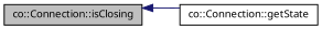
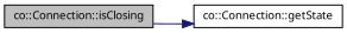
  digraph {
    rankdir=LR
    node [color=black fontname=Sans fontsize=10 shape=record style=filled]
    n1 [fillcolor=grey75 fontcolor=black height=0.2 label="co::Connection::isClosing" width=0.4]
    n2 [fillcolor=white height=0.2 label="co::Connection::getState" width=0.4]
-   n2 -> n1 [color=midnightblue fontname=Sans fontsize=10 labelfontname=Sans labelfontsize=10 style=solid]
+   n1 -> n2 [color=midnightblue fontname=Sans fontsize=10 labelfontname=Sans labelfontsize=10 style=solid]
  }
